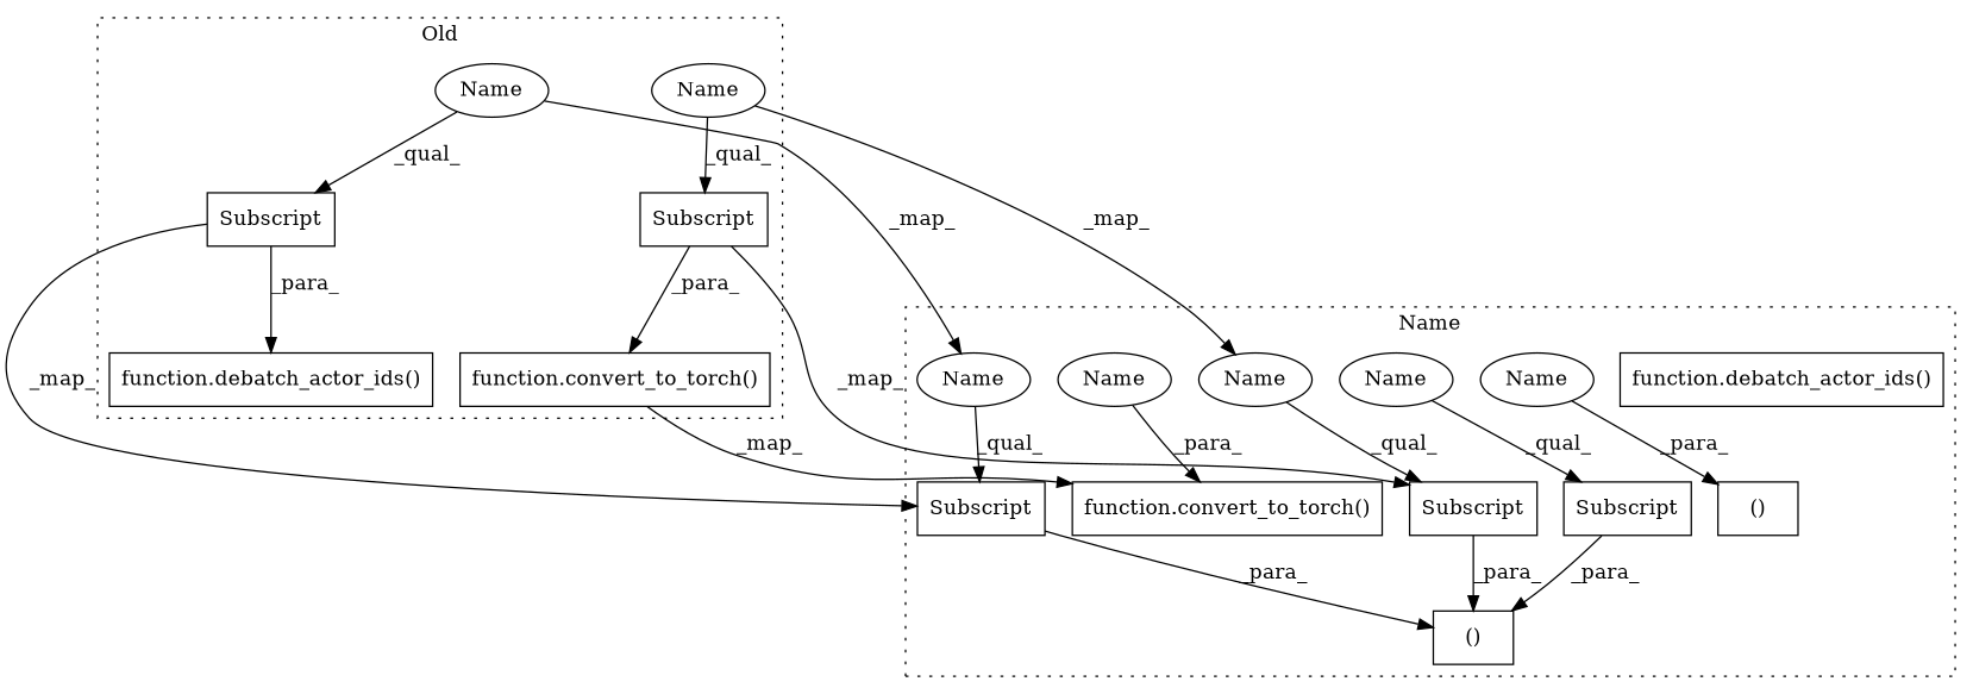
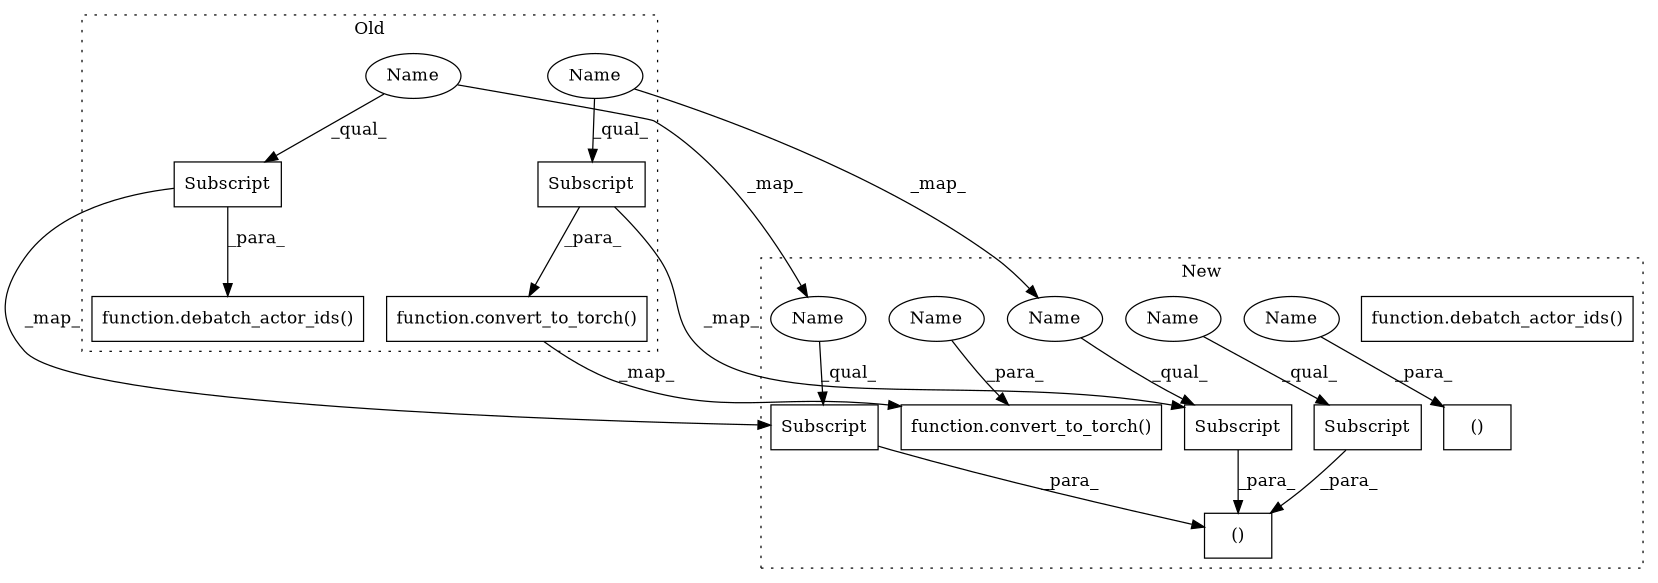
  digraph {
    node [a=87 l=4 shape=box]
    n1 [a=75 l="18,1" label="function.debatch_actor_ids()" s="2278,2304"]
    n2 [a=75 l="17,49" label="function.convert_to_torch()" s="2481,2505"]
    n3 [a=63 l="7,0" label=Subscript s="2498,0"]
    n4 [a=63 l="8,0" label=Subscript s="2296,0"]
    n5 [label=Name s=2296 shape=ellipse]
    n6 [label=Name s=2498 shape=ellipse]
    n7 [a=75 l="18,1" label="function.debatch_actor_ids()" s="2356,2383"]
    n8 [a=75 l="17,49" label="function.convert_to_torch()" s="2550,2574"]
    n9 [a=63 l="7,0" label=Subscript s="2310,0"]
    n10 [a=54 l=20 label="()" s=2278]
    n11 [a=63 l="8,0" label=Subscript s="2319,0"]
    n12 [a=54 l=19 label="()" s=2308]
    n13 [a=63 l="7,0" label=Subscript s="2301,0"]
    n14 [l=7 label=Name s=2567 shape=ellipse]
    n15 [l=7 label=Name s=2280 shape=ellipse]
    n16 [label=Name s=2319 shape=ellipse]
    n17 [label=Name s=2310 shape=ellipse]
    n18 [label=Name s=2301 shape=ellipse]
    subgraph cluster_1 {
      label=Old
      style=dotted
      n1
      n2
      n3
      n4
      n5
      n6
    }
    subgraph cluster_2 {
-     label=Name
+     label=New
      style=dotted
      n7
      n8
      n9
      n10
      n11
      n12
      n13
      n14
      n15
      n16
      n17
      n18
    }
    n2 -> n8 [label=_map_]
    n3 -> n2 [label=_para_]
    n3 -> n9 [label=_map_]
    n4 -> n1 [label=_para_]
    n4 -> n11 [label=_map_]
    n5 -> n4 [label=_qual_]
    n5 -> n16 [label=_map_]
    n6 -> n3 [label=_qual_]
    n6 -> n17 [label=_map_]
    n9 -> n12 [label=_para_]
    n11 -> n12 [label=_para_]
    n13 -> n12 [label=_para_]
    n14 -> n8 [label=_para_]
    n15 -> n10 [label=_para_]
    n16 -> n11 [label=_qual_]
    n17 -> n9 [label=_qual_]
    n18 -> n13 [label=_qual_]
  }
